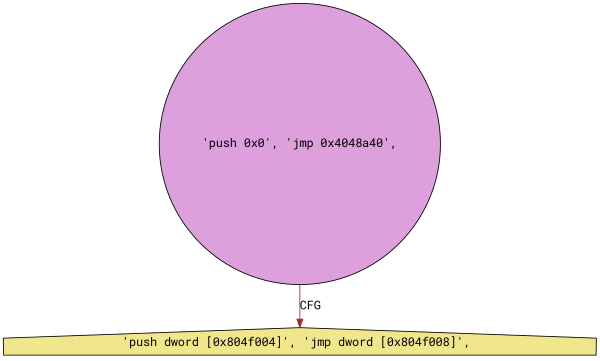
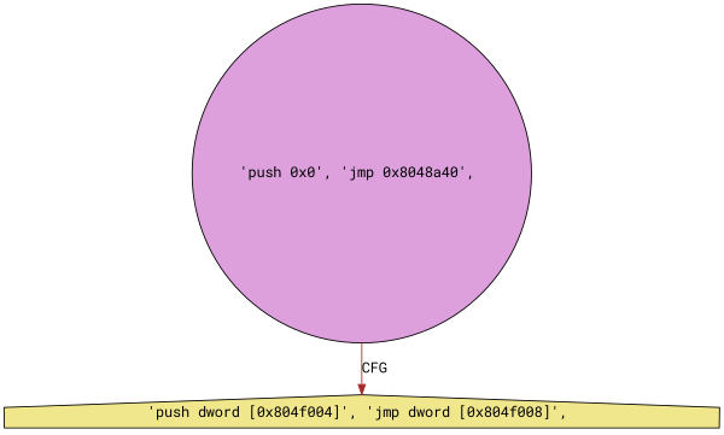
  digraph {
    fontname="Roboto Mono"
    node [style=filled fontname="Roboto Mono"]
-   n1 [label="'push 0x0', 'jmp 0x4048a40'," fillcolor=plum shape=circle]
+   n1 [label="'push 0x0', 'jmp 0x8048a40', " fillcolor=plum shape=circle]
    n2 [label="'push dword [0x804f004]', 'jmp dword [0x804f008]', " fillcolor=khaki shape=house]
    n1 -> n2 [label=CFG color=brown fontname="Roboto Mono"]
  }
